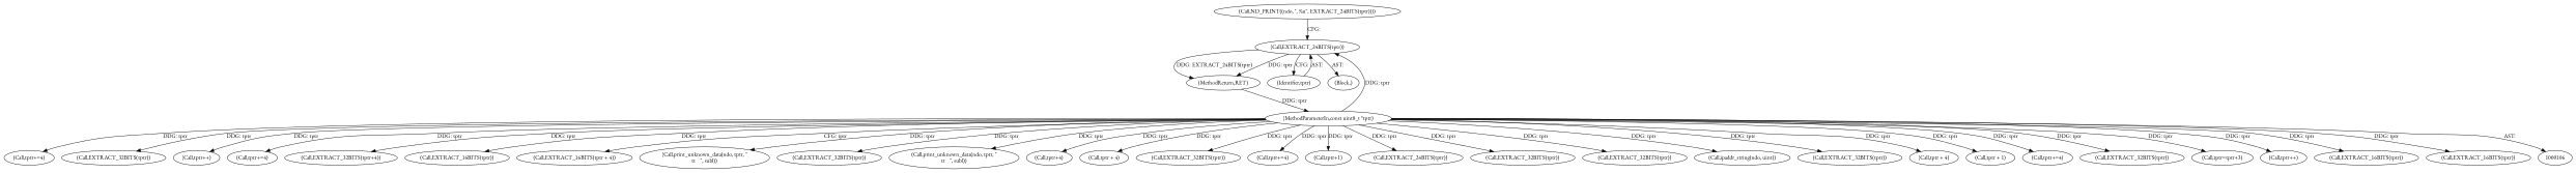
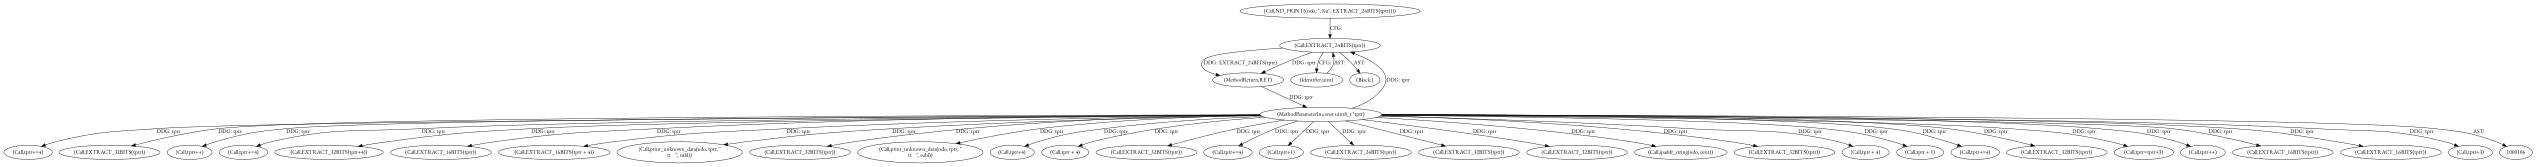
  digraph {
    fontname="EB Garamond"
    node [fontname="EB Garamond"]
    edge [fontname="EB Garamond"]
    n1 [label="(Call,EXTRACT_24BITS(tptr))"]
    n2 [label="(MethodReturn,RET)"]
-   n3 [label="(Identifier,tptr)"]
+   n3 [label="(Identifier,uint)"]
    n4 [label="(Block,)"]
    n5 [label="(MethodParameterIn,const uint8_t *tptr)"]
    n6 [label="(Call,tptr+=4)"]
    n7 [label="(Call,EXTRACT_32BITS(tptr))"]
    n8 [label="(Call,tptr++)"]
    n9 [label="(Call,tptr+=4)"]
    n10 [label="(Call,EXTRACT_32BITS(tptr+4))"]
    n11 [label="(Call,EXTRACT_16BITS(tptr))"]
    n12 [label="(Call,EXTRACT_16BITS(tptr + 4))"]
    n13 [label="(Call,print_unknown_data(ndo, tptr, \"\n\t\t    \", subl))"]
    n14 [label="(Call,EXTRACT_32BITS(tptr))"]
    n15 [label="(Call,print_unknown_data(ndo, tptr, \"\n\t\t    \", subl))"]
    n16 [label="(Call,tptr+4)"]
    n17 [label="(Call,tptr + 4)"]
    n18 [label="(Call,EXTRACT_32BITS(tptr))"]
    n19 [label="(Call,tptr+=4)"]
    n20 [label="(Call,tptr+1)"]
    n21 [label="(Call,EXTRACT_24BITS(tptr))"]
    n22 [label="(Call,EXTRACT_32BITS(tptr))"]
    n23 [label="(Call,EXTRACT_32BITS(tptr))"]
    n24 [label="(Call,ipaddr_string(ndo, uint))"]
    n25 [label="(Call,EXTRACT_32BITS(tptr))"]
    n26 [label="(Call,tptr + 4)"]
    n27 [label="(Call,tptr + 1)"]
    n28 [label="(Call,tptr+=4)"]
    n29 [label="(Call,EXTRACT_32BITS(tptr))"]
    n30 [label="(Call,tptr=tptr+3)"]
    n31 [label="(Call,tptr++)"]
    n32 [label="(Call,EXTRACT_16BITS(tptr))"]
    n33 [label="(Call,EXTRACT_16BITS(tptr))"]
+   n34 [label="(Call,tptr+3)"]
    1000106
    n36 [label="(Call,ND_PRINT((ndo, \", %u\", EXTRACT_24BITS(tptr))))"]
    n1 -> n2 [label="DDG: EXTRACT_24BITS(tptr)"]
    n1 -> n2 [label="DDG: tptr"]
    n1 -> n3 [label="CFG: "]
    n1 -> n4 [label="AST: "]
    n2 -> n5 [label="DDG: tptr"]
    n3 -> n1 [label="AST: "]
    n5 -> n1 [label="DDG: tptr"]
    n5 -> n6 [label="DDG: tptr"]
    n5 -> n7 [label="DDG: tptr"]
    n5 -> n8 [label="DDG: tptr"]
    n5 -> n9 [label="DDG: tptr"]
    n5 -> n10 [label="DDG: tptr"]
    n5 -> n11 [label="DDG: tptr"]
-   n5 -> n12 [label="CFG: tptr"]
+   n5 -> n12 [label="DDG: tptr"]
    n5 -> n13 [label="DDG: tptr"]
    n5 -> n14 [label="DDG: tptr"]
    n5 -> n15 [label="DDG: tptr"]
    n5 -> n16 [label="DDG: tptr"]
    n5 -> n17 [label="DDG: tptr"]
    n5 -> n18 [label="DDG: tptr"]
    n5 -> n19 [label="DDG: tptr"]
    n5 -> n20 [label="DDG: tptr"]
    n5 -> n21 [label="DDG: tptr"]
    n5 -> n22 [label="DDG: tptr"]
    n5 -> n23 [label="DDG: tptr"]
    n5 -> n24 [label="DDG: tptr"]
    n5 -> n25 [label="DDG: tptr"]
    n5 -> n26 [label="DDG: tptr"]
    n5 -> n27 [label="DDG: tptr"]
    n5 -> n28 [label="DDG: tptr"]
    n5 -> n29 [label="DDG: tptr"]
    n5 -> n30 [label="DDG: tptr"]
    n5 -> n31 [label="DDG: tptr"]
    n5 -> n32 [label="DDG: tptr"]
    n5 -> n33 [label="DDG: tptr"]
+   n5 -> n34 [label="DDG: tptr"]
    n5 -> 1000106 [label="AST: "]
    n36 -> n1 [label="CFG: "]
  }
